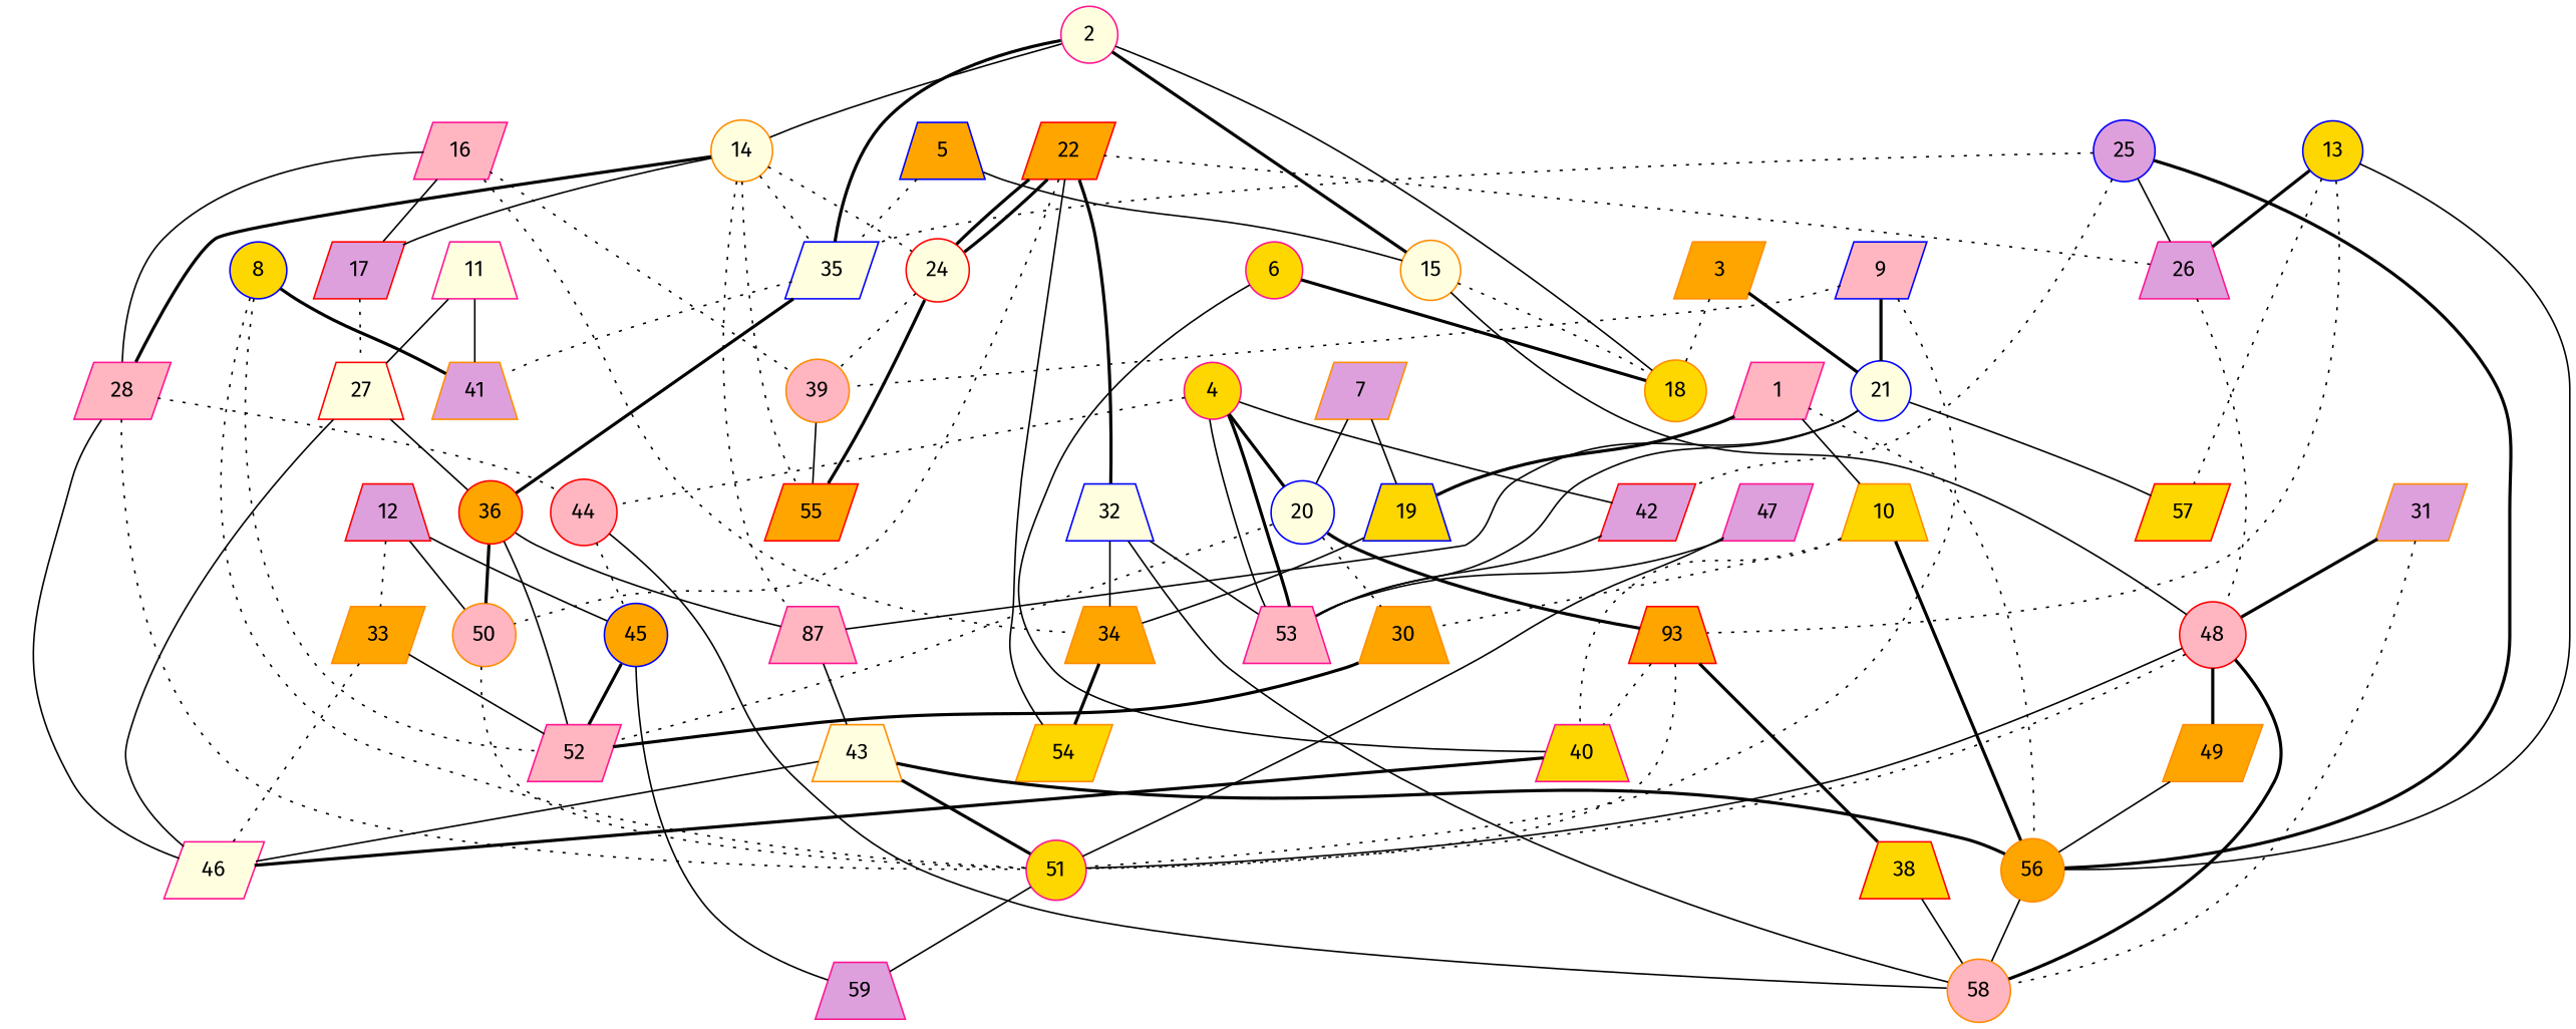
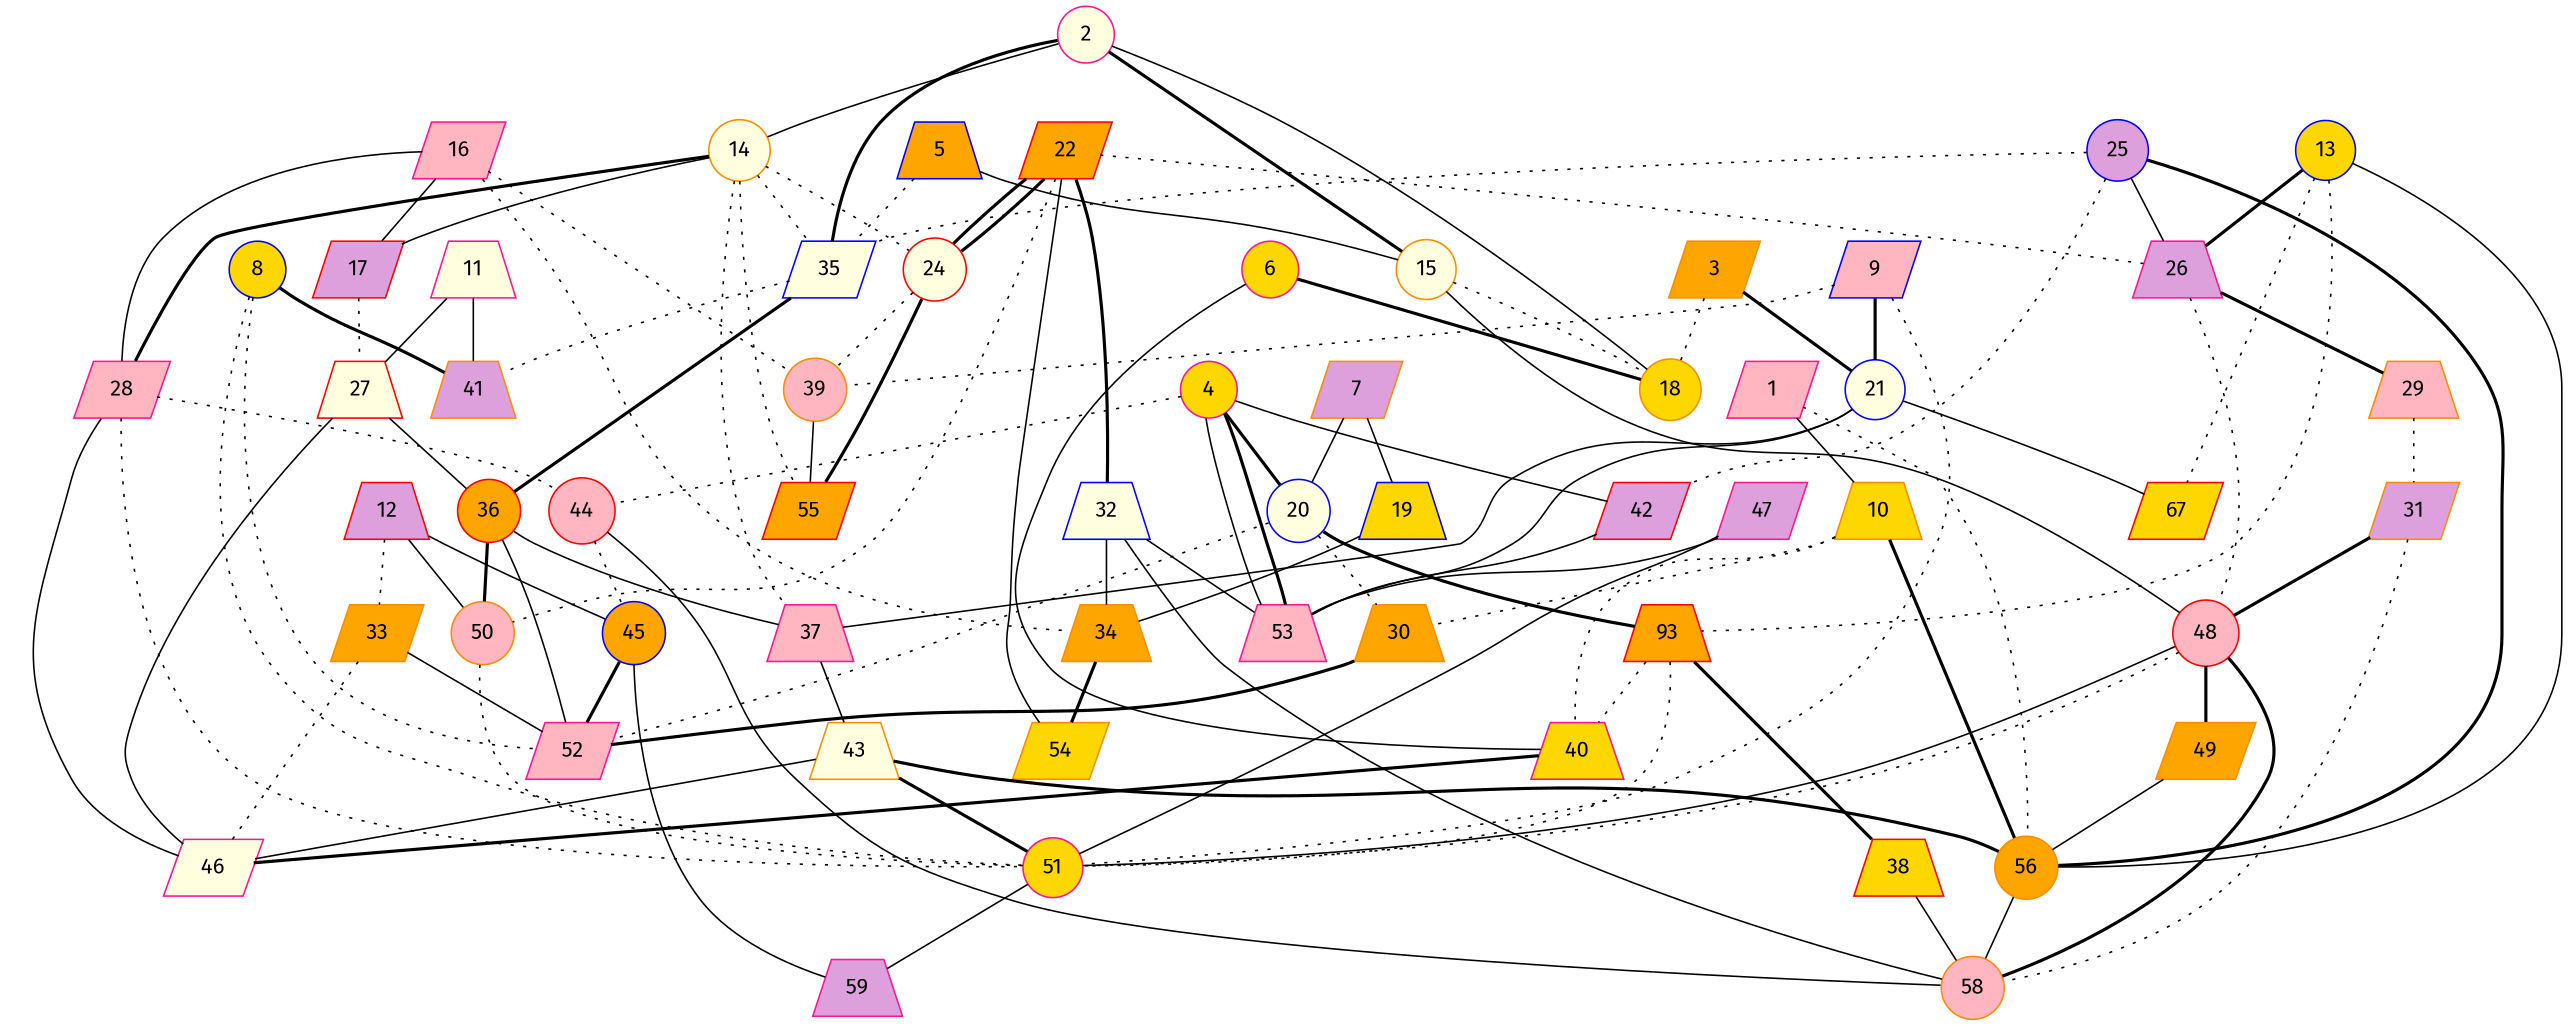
  graph {
    fontname="Fira Sans"
    node [color=darkorange fillcolor=lightpink fontname="Fira Sans" shape=circle style=filled]
    edge [fontname="Fira Sans" style=solid]
    1 [color=deeppink shape=parallelogram]
    10 [fillcolor=gold shape=trapezium]
    19 [color=blue fillcolor=gold shape=trapezium]
    56 [fillcolor=orange]
    40 [color=deeppink fillcolor=gold shape=trapezium]
    30 [fillcolor=orange shape=trapezium]
    34 [fillcolor=orange shape=trapezium]
    58
    2 [color=deeppink fillcolor=lightyellow]
    14 [fillcolor=lightyellow]
    15 [fillcolor=lightyellow]
    18 [fillcolor=gold]
    35 [color=blue fillcolor=lightyellow shape=parallelogram]
    17 [color=red fillcolor=plum shape=parallelogram]
    24 [color=red fillcolor=lightyellow]
    28 [color=deeppink shape=parallelogram]
-   37 [color=deeppink shape=trapezium label=87]
+   37 [color=deeppink shape=trapezium]
    55 [color=red fillcolor=orange shape=parallelogram]
    48 [color=red]
    41 [fillcolor=plum shape=trapezium]
    36 [color=red fillcolor=orange]
    3 [fillcolor=orange shape=parallelogram]
    21 [color=blue fillcolor=lightyellow]
    8 [color=blue fillcolor=gold]
    51 [color=deeppink fillcolor=gold]
    52 [color=deeppink shape=parallelogram]
    4 [color=deeppink fillcolor=gold]
    20 [color=blue fillcolor=lightyellow]
    42 [color=red fillcolor=plum shape=parallelogram]
    44 [color=red]
    53 [color=deeppink shape=trapezium]
    n32 [color=red fillcolor=orange label=93 shape=trapezium]
    45 [color=blue fillcolor=orange]
    5 [color=blue fillcolor=orange shape=trapezium]
    6 [color=deeppink fillcolor=gold]
    46 [color=deeppink fillcolor=lightyellow shape=parallelogram]
    7 [fillcolor=plum shape=parallelogram]
    59 [color=deeppink fillcolor=plum shape=trapezium]
    9 [color=blue shape=parallelogram]
    39
-   57 [color=red fillcolor=gold shape=parallelogram]
+   57 [color=red fillcolor=gold shape=parallelogram label=67]
    11 [color=deeppink fillcolor=lightyellow shape=trapezium]
    27 [color=red fillcolor=lightyellow shape=trapezium]
    12 [color=red fillcolor=plum shape=trapezium]
    33 [fillcolor=orange shape=parallelogram]
    50
    13 [color=blue fillcolor=gold]
    26 [color=deeppink fillcolor=plum shape=trapezium]
    38 [color=red fillcolor=gold shape=trapezium]
+   29 [shape=trapezium]
    43 [fillcolor=lightyellow shape=trapezium]
    49 [fillcolor=orange shape=parallelogram]
    16 [color=deeppink shape=parallelogram]
    54 [fillcolor=gold shape=parallelogram]
    22 [color=red fillcolor=orange shape=parallelogram]
    32 [color=blue fillcolor=lightyellow shape=trapezium]
    25 [color=blue fillcolor=plum]
    31 [fillcolor=plum shape=parallelogram]
    47 [color=deeppink fillcolor=plum shape=parallelogram]
    1 -- 10
-   1 -- 19 [style=bold]
    1 -- 56 [style=dotted]
    10 -- 56 [style=bold]
    10 -- 40 [style=dotted]
    10 -- 30 [style=dotted]
    19 -- 34
    56 -- 58
    40 -- 46 [style=bold]
    30 -- 52 [style=bold]
    34 -- 54 [style=bold]
    2 -- 14
    2 -- 15 [style=bold]
    2 -- 18
    2 -- 35 [style=bold]
    14 -- 35 [style=dotted]
    14 -- 17
    14 -- 24 [style=dotted]
    14 -- 28 [style=bold]
    14 -- 37 [style=dotted]
    14 -- 55 [style=dotted]
    15 -- 18 [style=dotted]
    15 -- 48
    35 -- 41 [style=dotted]
    35 -- 36 [style=bold]
    17 -- 27 [style=dotted]
    24 -- 55 [style=bold]
    24 -- 39 [style=dotted]
    28 -- 51 [style=dotted]
    28 -- 44 [style=dotted]
    28 -- 46
    37 -- 43
    48 -- 58 [style=bold]
    48 -- 51
    48 -- 51 [style=dotted]
    48 -- 49 [style=bold]
    36 -- 37
    36 -- 52
    36 -- 50 [style=bold]
    3 -- 18 [style=dotted]
    3 -- 21 [style=bold]
    21 -- 37
    21 -- 53
    21 -- 57
    8 -- 41 [style=bold]
    8 -- 51 [style=dotted]
    8 -- 52 [style=dotted]
    51 -- 59
    4 -- 20 [style=bold]
    4 -- 42
    4 -- 44 [style=dotted]
    4 -- 53
    4 -- 53 [style=bold]
    20 -- 30 [style=dotted]
    20 -- 52 [style=dotted]
    20 -- n32 [style=bold]
    42 -- 53
    44 -- 58
    44 -- 45 [style=dotted]
    n32 -- 40 [style=dotted]
    n32 -- 51 [style=dotted]
    n32 -- 38 [style=bold]
    45 -- 52 [style=bold]
    45 -- 59
    5 -- 15
    5 -- 35 [style=dotted]
    6 -- 40
    6 -- 18 [style=bold]
    7 -- 19
    7 -- 20
    9 -- 21 [style=bold]
    9 -- 51 [style=dotted]
    9 -- 39 [style=dotted]
    39 -- 55
    11 -- 41
    11 -- 27
    27 -- 36
    27 -- 46
    12 -- 45
    12 -- 33 [style=dotted]
    12 -- 50
    33 -- 52
    33 -- 46 [style=dotted]
    50 -- 51 [style=dotted]
    13 -- 56
    13 -- n32 [style=dotted]
    13 -- 57 [style=dotted]
    13 -- 26 [style=bold]
    26 -- 48 [style=dotted]
+   26 -- 29 [style=bold]
    38 -- 58
+   29 -- 31 [style=dotted]
    43 -- 56 [style=bold]
    43 -- 51 [style=bold]
    43 -- 46
    49 -- 56
    16 -- 34 [style=dotted]
    16 -- 17
    16 -- 28
    16 -- 39 [style=dotted]
    22 -- 24 [style=bold]
    22 -- 24 [style=bold]
    22 -- 50 [style=dotted]
    22 -- 26 [style=dotted]
    22 -- 54
    22 -- 32 [style=bold]
    32 -- 34
    32 -- 58
    32 -- 53
    25 -- 56 [style=bold]
    25 -- 35 [style=dotted]
    25 -- 42 [style=dotted]
    25 -- 26
    31 -- 58 [style=dotted]
    31 -- 48 [style=bold]
    47 -- 51
    47 -- 53
  }
